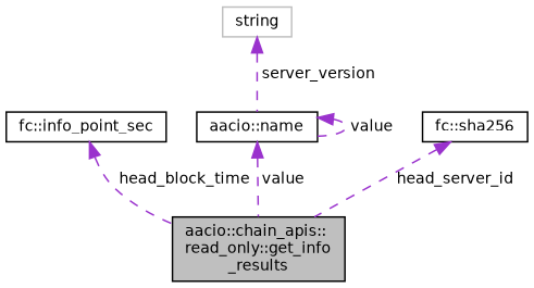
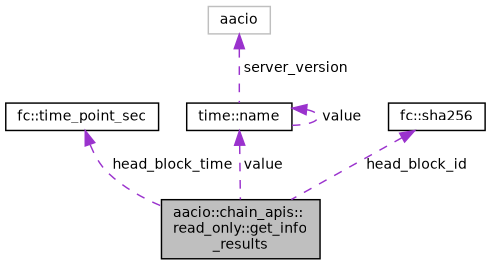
  digraph {
    node [color=black fillcolor=white fontname=Helvetica fontsize=10 shape=record style=filled]
    edge [color=darkorchid3 dir=back fontname=Helvetica fontsize=10 labelfontname=Helvetica labelfontsize=10 style=dashed]
    n1 [fillcolor=grey75 fontcolor=black height=0.2 label="aacio::chain_apis::\lread_only::get_info\l_results" width=0.4]
-   n2 [height=0.2 label="fc::info_point_sec" width=0.4]
-   n3 [color=grey75 height=0.2 label=string width=0.4]
-   n4 [height=0.2 label="aacio::name" width=0.4]
+   n2 [height=0.2 label="fc::time_point_sec" width=0.4]
+   n3 [color=grey75 height=0.2 label=aacio width=0.4]
+   n4 [height=0.2 label="time::name" width=0.4]
    n5 [height=0.2 label="fc::sha256" width=0.4]
    n2 -> n1 [label=" head_block_time"]
    n3 -> n4 [label=" server_version"]
    n4 -> n1 [label=" value"]
    n4 -> n4 [label=" value"]
-   n5 -> n1 [label=" head_server_id"]
+   n5 -> n1 [label=" head_block_id"]
  }
